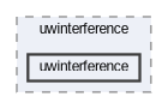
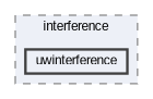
  digraph {
    compound=true
    fontname="Liberation Sans"
    n1 [color=grey25 fillcolor="#edf0f7" fontname="Liberation Sans" fontsize=10 height=0.2 label=uwinterference shape=box style="filled,bold" width=0.4]
    subgraph cluster_1 {
      bgcolor="#edf0f7"
      fontsize=10
-     label=uwinterference
+     label=interference
      pencolor=grey50
      style="filled,dashed"
      n1
    }
  }
